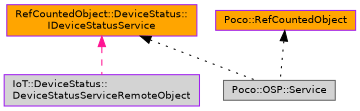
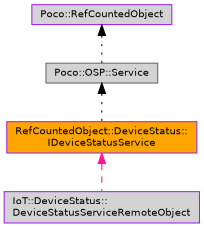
  digraph {
    node [color=purple fillcolor=orange fontname=Helvetica fontsize=10 shape=record style=filled]
    edge [color=black dir=back fontname=Helvetica fontsize=10 labelfontname=Helvetica labelfontsize=10 style=dotted]
    n1 [fontcolor=black height=0.2 label="RefCountedObject::DeviceStatus::\lIDeviceStatusService" width=0.4]
    n2 [fillcolor=lightgrey height=0.2 label="IoT::DeviceStatus::\lDeviceStatusServiceRemoteObject" width=0.4]
    n3 [color=gray40 fillcolor=lightgrey height=0.2 label="Poco::OSP::Service" width=0.4]
-   n4 [height=0.2 label="Poco::RefCountedObject" width=0.4]
+   n4 [fillcolor=lightgrey height=0.2 label="Poco::RefCountedObject" width=0.4]
    n1 -> n2 [color=deeppink style=dashed]
-   n1 -> n3
+   n3 -> n1
    n4 -> n3
  }
